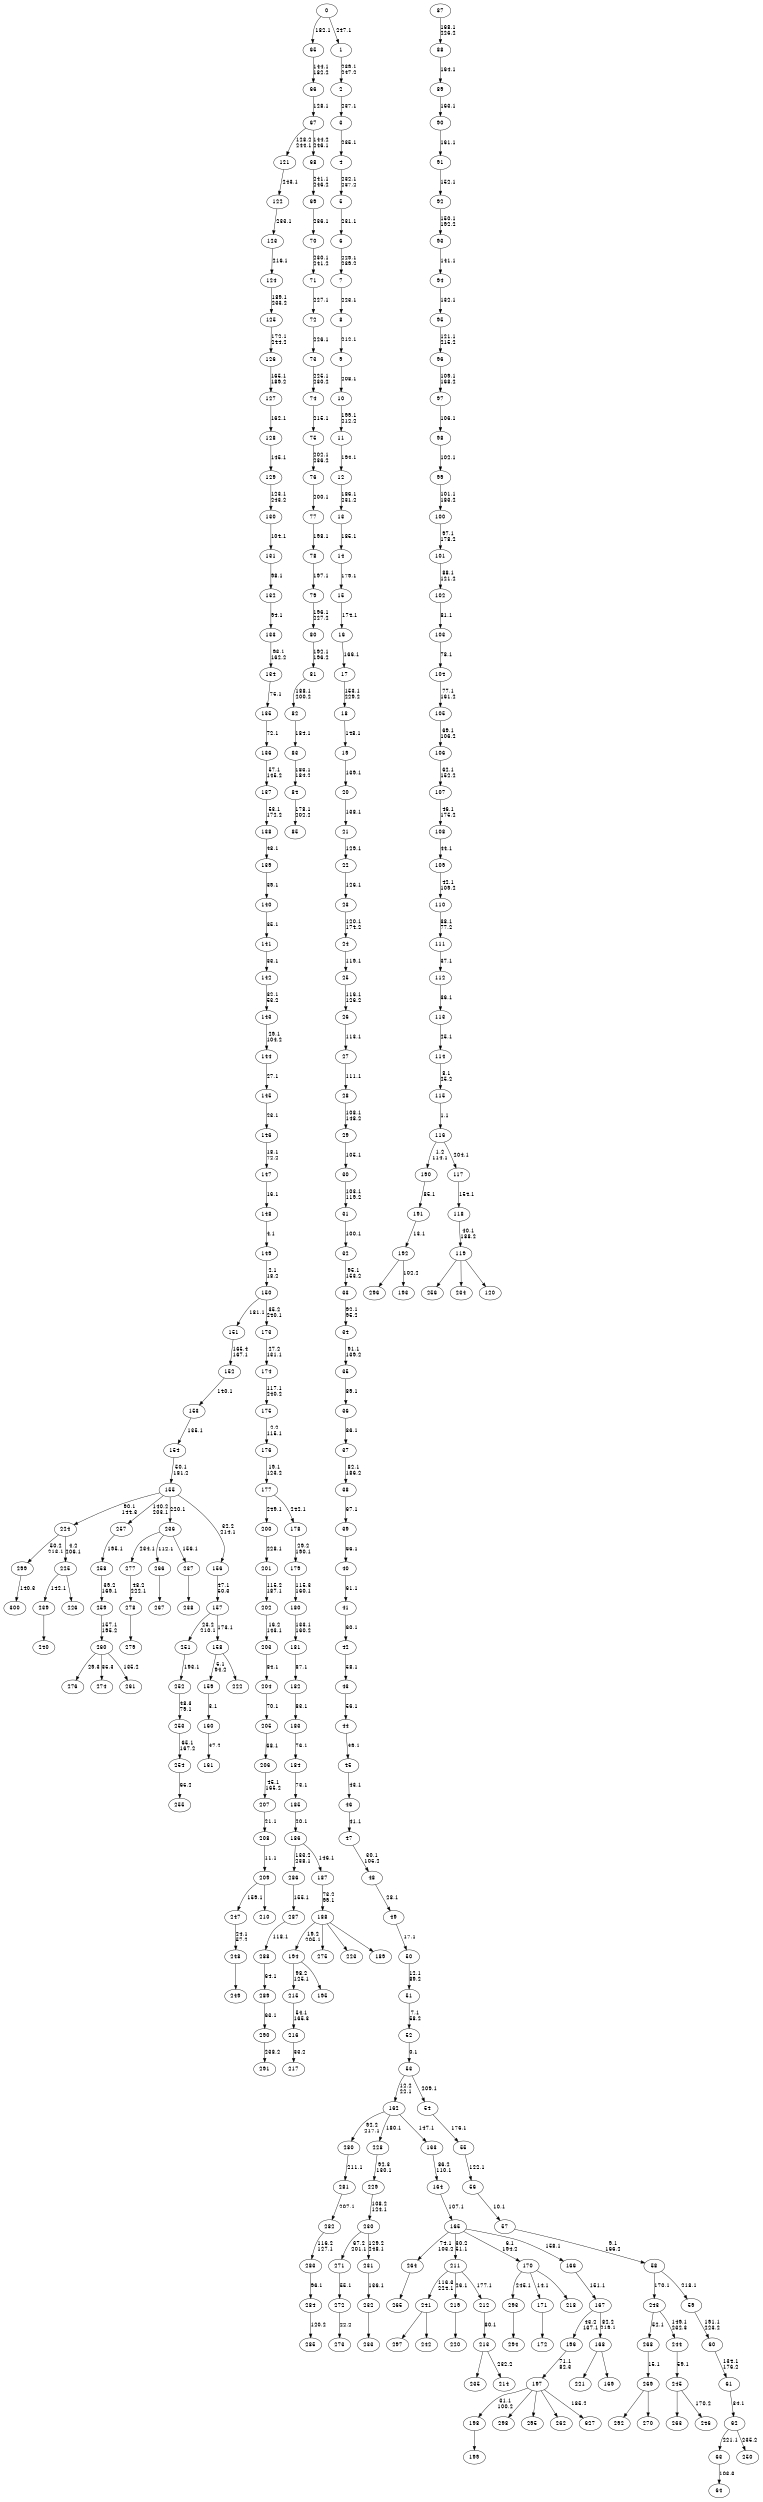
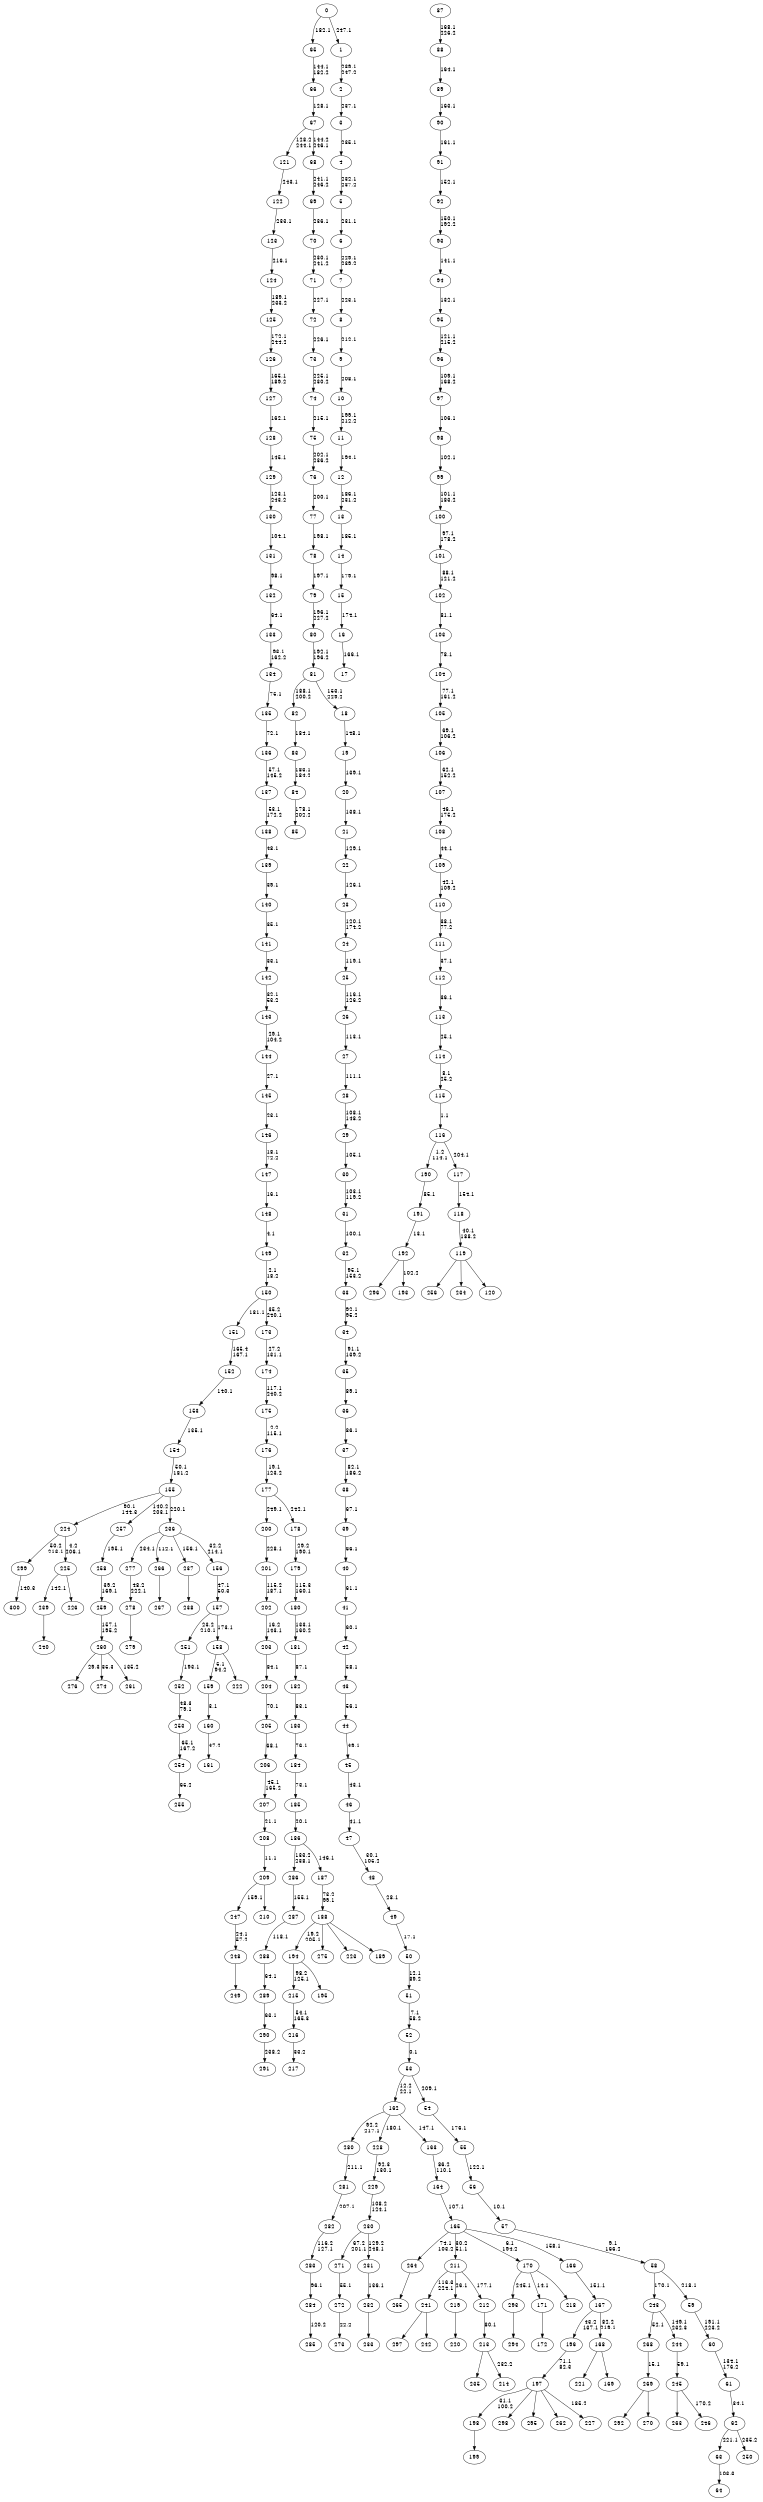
  digraph {
    299
    300
    293
    294
    290
    291
    289
    288
    287
    286
    284
    285
    283
    282
    281
    280
    278
    279
    277
    272
    273
    271
    269
    292
    270
    268
    266
    267
    264
    265
    260
    276
    274
    261
    259
    258
    257
    254
    255
    253
    252
    251
    248
    249
    247
    245
    263
    246
    244
    243
    241
    297
    242
    239
    240
    237
    238
    236
    232
    233
    231
    230
    229
    228
    225
    226
    224
    219
    220
    216
    217
    215
    213
    235
    214
    212
    211
    209
    210
    208
    207
    206
    205
    204
    203
    202
    201
    200
    198
    199
    197
    298
    295
    262
-   227 [label=627]
+   227
    196
    194
    195
    192
    296
    193
    191
    190
    188
    275
    223
    189
    187
    186
    185
    184
    183
    182
    181
    180
    179
    178
    177
    176
    175
    174
    173
    171
    172
    170
    218
    168
    221
    169
    167
    166
    165
    164
    163
    162
    160
    161
    159
    158
    222
    157
    156
    155
    154
    153
    152
    151
    150
    149
    148
    147
    146
    145
    144
    143
    142
    141
    140
    139
    138
    137
    136
    135
    134
    133
    132
    131
    130
    129
    128
    127
    126
    125
    124
    123
    122
    121
    119
    256
    234
    120
    118
    117
    116
    115
    114
    113
    112
    111
    110
    109
    108
    107
    106
    105
    104
    103
    102
    101
    100
    99
    98
    97
    96
    95
    94
    93
    92
    91
    90
    89
    88
    87
    84
    85
    83
    82
    81
    80
    79
    78
    77
    76
    75
    74
    73
    72
    71
    70
    69
    68
    67
    66
    65
    63
    64
    62
    250
    61
    60
    59
    58
    57
    56
    55
    54
    53
    52
    51
    50
    49
    48
    47
    46
    45
    44
    43
    42
    41
    40
    39
    38
    37
    36
    35
    34
    33
    32
    31
    30
    29
    28
    27
    26
    25
    24
    23
    22
    21
    20
    19
    18
    17
    16
    15
    14
    13
    12
    11
    10
    9
    8
    7
    6
    5
    4
    3
    2
    1
    0
    299 -> 300 [label="140,3"]
    293 -> 294
    290 -> 291 [label="238,2"]
    289 -> 290 [label="63,1"]
    288 -> 289 [label="64,1"]
    287 -> 288 [label="118,1"]
    286 -> 287 [label="155,1"]
    284 -> 285 [label="120,2"]
    283 -> 284 [label="96,1"]
    282 -> 283 [label="116,2\n127,1"]
    281 -> 282 [label="207,1"]
    280 -> 281 [label="211,1"]
    278 -> 279
    277 -> 278 [label="48,2\n222,1"]
    272 -> 273 [label="22,2"]
    271 -> 272 [label="55,1"]
    269 -> 292
    269 -> 270
    268 -> 269 [label="15,1"]
    266 -> 267
    264 -> 265
    260 -> 276 [label="29,3"]
    260 -> 274 [label="35,3"]
    260 -> 261 [label="135,2"]
    259 -> 260 [label="157,1\n195,2"]
    258 -> 259 [label="39,2\n169,1"]
    257 -> 258 [label="195,1"]
    254 -> 255 [label="65,2"]
    253 -> 254 [label="65,1\n167,2"]
    252 -> 253 [label="48,3\n79,1"]
    251 -> 252 [label="193,1"]
    248 -> 249
    247 -> 248 [label="24,1\n57,2"]
    245 -> 263
    245 -> 246 [label="170,2"]
    244 -> 245 [label="59,1"]
    243 -> 268 [label="52,1"]
    243 -> 244 [label="149,1\n232,3"]
    241 -> 297
    241 -> 242
    239 -> 240
    237 -> 238
    236 -> 277 [label="234,1"]
    236 -> 266 [label="112,1"]
    236 -> 237 [label="156,1"]
    232 -> 233
    231 -> 232 [label="136,1"]
    230 -> 271 [label="67,2\n201,1"]
    230 -> 231 [label="129,2\n248,1"]
    229 -> 230 [label="108,2\n124,1"]
    228 -> 229 [label="92,3\n130,1"]
    225 -> 239 [label="142,1"]
    225 -> 226
    224 -> 299 [label="50,2\n213,1"]
    224 -> 225 [label="4,2\n206,1"]
    219 -> 220
    216 -> 217 [label="33,2"]
    215 -> 216 [label="54,1\n165,3"]
    213 -> 235
    213 -> 214 [label="232,2"]
    212 -> 213 [label="80,1"]
    211 -> 241 [label="116,3\n224,1"]
    211 -> 219 [label="26,1"]
    211 -> 212 [label="177,1"]
    209 -> 247 [label="159,1"]
    209 -> 210
    208 -> 209 [label="11,1"]
    207 -> 208 [label="21,1"]
    206 -> 207 [label="45,1\n165,2"]
    205 -> 206 [label="68,1"]
    204 -> 205 [label="70,1"]
    203 -> 204 [label="84,1"]
    202 -> 203 [label="16,2\n143,1"]
    201 -> 202 [label="115,2\n187,1"]
    200 -> 201 [label="228,1"]
    198 -> 199
    197 -> 198 [label="31,1\n100,2"]
    197 -> 298
    197 -> 295
    197 -> 262
    197 -> 227 [label="185,2"]
    196 -> 197 [label="71,1\n82,3"]
    194 -> 215 [label="98,2\n125,1"]
    194 -> 195
    192 -> 296
    192 -> 193 [label="102,2"]
    191 -> 192 [label="13,1"]
    190 -> 191 [label="85,1"]
    188 -> 194 [label="19,2\n205,1"]
    188 -> 275
    188 -> 223
    188 -> 189
    187 -> 188 [label="73,2\n99,1"]
    186 -> 286 [label="133,2\n238,1"]
    186 -> 187 [label="146,1"]
    185 -> 186 [label="20,1"]
    184 -> 185 [label="73,1"]
    183 -> 184 [label="76,1"]
    182 -> 183 [label="83,1"]
    181 -> 182 [label="87,1"]
    180 -> 181 [label="133,1\n160,2"]
    179 -> 180 [label="115,3\n160,1"]
    178 -> 179 [label="29,2\n190,1"]
    177 -> 200 [label="249,1"]
    177 -> 178 [label="242,1"]
    176 -> 177 [label="19,1\n123,2"]
    175 -> 176 [label="2,2\n115,1"]
    174 -> 175 [label="117,1\n240,2"]
    173 -> 174 [label="27,2\n131,1"]
    171 -> 172
    170 -> 293 [label="245,1"]
    170 -> 171 [label="14,1"]
    170 -> 218
    168 -> 221
    168 -> 169
    167 -> 196 [label="43,2\n137,1"]
    167 -> 168 [label="82,2\n219,1"]
    166 -> 167 [label="151,1"]
    165 -> 264 [label="74,1\n103,2"]
    165 -> 211 [label="30,2\n51,1"]
    165 -> 170 [label="6,1\n194,2"]
    165 -> 166 [label="158,1"]
    164 -> 165 [label="107,1"]
    163 -> 164 [label="86,2\n110,1"]
    162 -> 280 [label="92,2\n217,1"]
    162 -> 228 [label="180,1"]
    162 -> 163 [label="147,1"]
    160 -> 161 [label="47,2"]
    159 -> 160 [label="3,1"]
    158 -> 159 [label="5,1\n94,2"]
    158 -> 222
    157 -> 251 [label="23,2\n210,1"]
    157 -> 158 [label="173,1"]
    156 -> 157 [label="47,1\n50,3"]
    155 -> 257 [label="140,2\n203,1"]
    155 -> 236 [label="220,1"]
    155 -> 224 [label="90,1\n144,3"]
-   155 -> 156 [label="32,2\n214,1"]
+   236 -> 156 [label="32,2\n214,1"]
    154 -> 155 [label="50,1\n181,2"]
    153 -> 154 [label="135,1"]
    152 -> 153 [label="140,1"]
    151 -> 152 [label="165,4\n167,1"]
    150 -> 173 [label="35,2\n240,1"]
    150 -> 151 [label="181,1"]
    149 -> 150 [label="2,1\n18,2"]
    148 -> 149 [label="4,1"]
    147 -> 148 [label="16,1"]
    146 -> 147 [label="18,1\n72,2"]
    145 -> 146 [label="23,1"]
    144 -> 145 [label="27,1"]
    143 -> 144 [label="29,1\n104,2"]
    142 -> 143 [label="32,1\n53,2"]
    141 -> 142 [label="33,1"]
    140 -> 141 [label="35,1"]
    139 -> 140 [label="39,1"]
    138 -> 139 [label="48,1"]
    137 -> 138 [label="53,1\n172,2"]
    136 -> 137 [label="57,1\n145,2"]
    135 -> 136 [label="72,1"]
    134 -> 135 [label="75,1"]
    133 -> 134 [label="93,1\n162,2"]
-   132 -> 133 [label="94,1"]
+   132 -> 133 [label="64,1"]
    131 -> 132 [label="98,1"]
    130 -> 131 [label="104,1"]
    129 -> 130 [label="123,1\n243,2"]
    128 -> 129 [label="145,1"]
    127 -> 128 [label="162,1"]
    126 -> 127 [label="165,1\n189,2"]
    125 -> 126 [label="172,1\n244,2"]
    124 -> 125 [label="189,1\n233,2"]
    123 -> 124 [label="216,1"]
    122 -> 123 [label="233,1"]
    121 -> 122 [label="243,1"]
    119 -> 256
    119 -> 234
    119 -> 120
    118 -> 119 [label="40,1\n188,2"]
    117 -> 118 [label="154,1"]
    116 -> 190 [label="1,2\n114,1"]
    116 -> 117 [label="204,1"]
    115 -> 116 [label="1,1"]
    114 -> 115 [label="8,1\n25,2"]
    113 -> 114 [label="25,1"]
    112 -> 113 [label="36,1"]
    111 -> 112 [label="37,1"]
    110 -> 111 [label="38,1\n77,2"]
    109 -> 110 [label="42,1\n109,2"]
    108 -> 109 [label="44,1"]
    107 -> 108 [label="46,1\n175,2"]
    106 -> 107 [label="62,1\n152,2"]
    105 -> 106 [label="69,1\n106,2"]
    104 -> 105 [label="77,1\n161,2"]
    103 -> 104 [label="78,1"]
    102 -> 103 [label="81,1"]
    101 -> 102 [label="88,1\n121,2"]
    100 -> 101 [label="97,1\n178,2"]
    99 -> 100 [label="101,1\n183,2"]
    98 -> 99 [label="102,1"]
    97 -> 98 [label="106,1"]
    96 -> 97 [label="109,1\n168,2"]
    95 -> 96 [label="121,1\n215,2"]
    94 -> 95 [label="132,1"]
    93 -> 94 [label="141,1"]
    92 -> 93 [label="150,1\n192,2"]
    91 -> 92 [label="152,1"]
    90 -> 91 [label="161,1"]
    89 -> 90 [label="163,1"]
    88 -> 89 [label="164,1"]
    87 -> 88 [label="168,1\n226,2"]
    84 -> 85 [label="178,1\n202,2"]
    83 -> 84 [label="183,1\n184,2"]
    82 -> 83 [label="184,1"]
    81 -> 82 [label="188,1\n200,2"]
    80 -> 81 [label="192,1\n196,2"]
    79 -> 80 [label="196,1\n227,2"]
    78 -> 79 [label="197,1"]
    77 -> 78 [label="198,1"]
    76 -> 77 [label="200,1"]
    75 -> 76 [label="202,1\n236,2"]
    74 -> 75 [label="215,1"]
    73 -> 74 [label="225,1\n230,2"]
    72 -> 73 [label="226,1"]
    71 -> 72 [label="227,1"]
    70 -> 71 [label="230,1\n241,2"]
    69 -> 70 [label="236,1"]
    68 -> 69 [label="241,1\n246,2"]
    67 -> 121 [label="128,2\n244,1"]
    67 -> 68 [label="144,2\n246,1"]
    66 -> 67 [label="128,1"]
    65 -> 66 [label="144,1\n182,2"]
    63 -> 64 [label="103,3"]
    62 -> 63 [label="221,1"]
    62 -> 250 [label="235,2"]
    61 -> 62 [label="34,1"]
    60 -> 61 [label="134,1\n176,2"]
    59 -> 60 [label="191,1\n223,2"]
    58 -> 243 [label="170,1"]
    58 -> 59 [label="218,1"]
    57 -> 58 [label="9,1\n166,2"]
    56 -> 57 [label="10,1"]
    55 -> 56 [label="122,1"]
    54 -> 55 [label="176,1"]
    53 -> 162 [label="12,2\n22,1"]
    53 -> 54 [label="209,1"]
    52 -> 53 [label="0,1"]
    51 -> 52 [label="7,1\n58,2"]
    50 -> 51 [label="12,1\n89,2"]
    49 -> 50 [label="17,1"]
    48 -> 49 [label="28,1"]
    47 -> 48 [label="30,1\n105,2"]
    46 -> 47 [label="41,1"]
    45 -> 46 [label="43,1"]
    44 -> 45 [label="49,1"]
    43 -> 44 [label="56,1"]
    42 -> 43 [label="58,1"]
    41 -> 42 [label="60,1"]
    40 -> 41 [label="61,1"]
    39 -> 40 [label="66,1"]
    38 -> 39 [label="67,1"]
    37 -> 38 [label="82,1\n186,2"]
    36 -> 37 [label="86,1"]
    35 -> 36 [label="89,1"]
    34 -> 35 [label="91,1\n139,2"]
    33 -> 34 [label="92,1\n95,2"]
    32 -> 33 [label="95,1\n153,2"]
    31 -> 32 [label="100,1"]
    30 -> 31 [label="103,1\n119,2"]
    29 -> 30 [label="105,1"]
    28 -> 29 [label="108,1\n148,2"]
    27 -> 28 [label="111,1"]
    26 -> 27 [label="113,1"]
    25 -> 26 [label="116,1\n126,2"]
    24 -> 25 [label="119,1"]
    23 -> 24 [label="120,1\n174,2"]
    22 -> 23 [label="126,1"]
    21 -> 22 [label="129,1"]
    20 -> 21 [label="138,1"]
    19 -> 20 [label="139,1"]
    18 -> 19 [label="148,1"]
-   17 -> 18 [label="153,1\n229,2"]
+   81 -> 18 [label="153,1\n229,2"]
    16 -> 17 [label="166,1"]
    15 -> 16 [label="174,1"]
    14 -> 15 [label="179,1"]
    13 -> 14 [label="185,1"]
    12 -> 13 [label="186,1\n231,2"]
    11 -> 12 [label="194,1"]
    10 -> 11 [label="199,1\n212,2"]
    9 -> 10 [label="208,1"]
    8 -> 9 [label="212,1"]
    7 -> 8 [label="223,1"]
    6 -> 7 [label="229,1\n239,2"]
    5 -> 6 [label="231,1"]
    4 -> 5 [label="232,1\n237,2"]
    3 -> 4 [label="235,1"]
    2 -> 3 [label="237,1"]
    1 -> 2 [label="239,1\n247,2"]
    0 -> 65 [label="182,1"]
    0 -> 1 [label="247,1"]
  }
